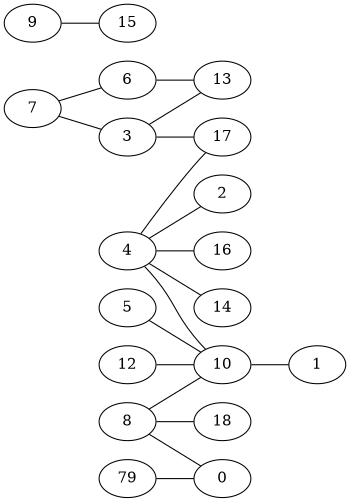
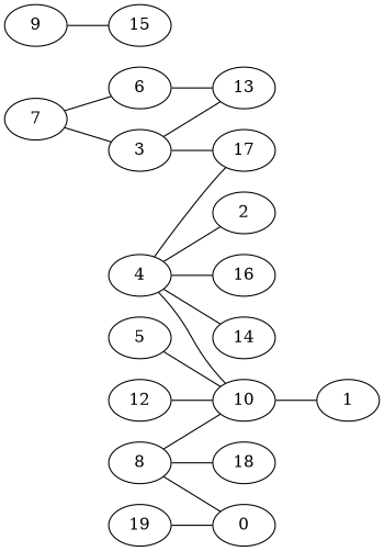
  digraph {
    rankdir=LR
    edge [color=black dir=none]
    7
    6
    3
    13
    17
-   19 [label=79]
+   19
    0
    4
    2
    16
    10
    14
    1
    5
    9
    15
    12
    8
    18
    subgraph sub_1 {
      7
      6
      3
      13
      17
      19
      0
      4
      2
      16
      10
      14
      1
      5
      9
      15
      12
      8
      18
    }
    7 -> 6
    7 -> 3
    6 -> 13
    3 -> 13
    3 -> 17
    19 -> 0
    4 -> 17
    4 -> 2
    4 -> 16
    4 -> 10
    4 -> 14
    10 -> 1
    5 -> 10
    9 -> 15
    12 -> 10
    8 -> 0
    8 -> 10
    8 -> 18
  }
